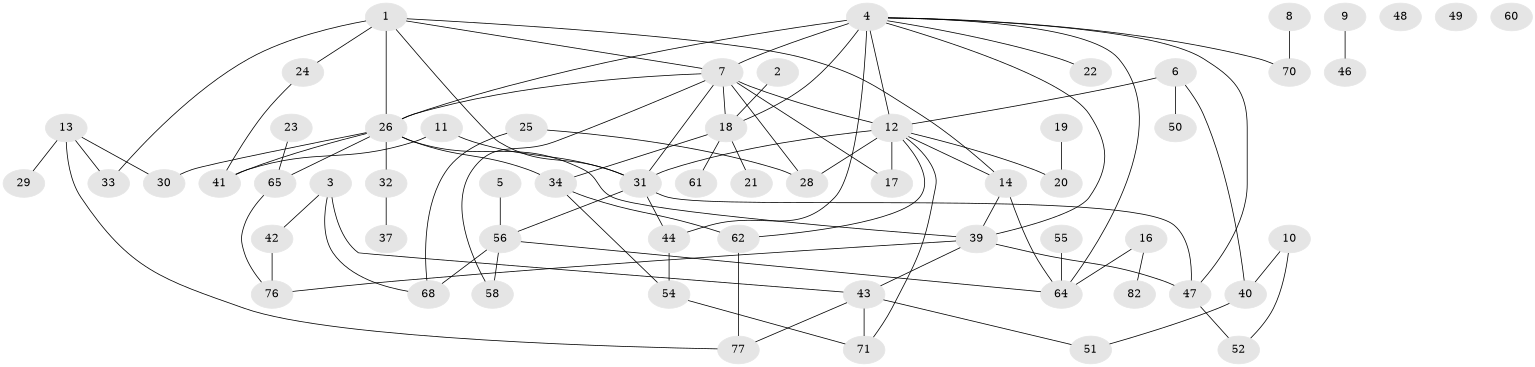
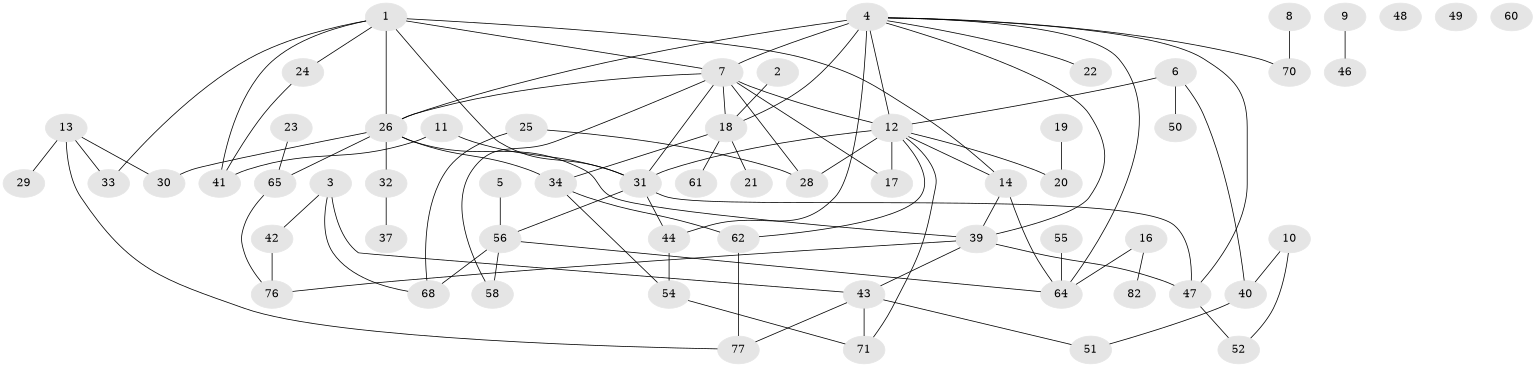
  graph {
    node [color=gray90 style=filled]
    7 [super="+15"]
    26 [super="+38+27"]
    31 [super="+87+88"]
    18 [super="+57+67"]
    12 [super="+59"]
    17
    28
    58
    1
    14
    24
    33 [super="+81"]
    41 [super="+69"]
    39
    64 [super="+74"]
    30
    34 [super="+63"]
    65
    32
    44
    47
    56 [super="+73"]
    21
    61
    2
    3
    42
    43 [super="+84"]
    68
    76 [super="+79"]
    71
    77 [super="+80+85"]
    51
    4 [super="+45+36"]
    22
    70
    20
    62
    54
    52
    5
    6
    40
    50 [super="+83"]
    25 [super="+66"]
    8
    9
    46
    10
    11
    13
    29
    16
    82
    19
    23
    37
    48
    49
    55
    60
    7 -- 26
    7 -- 31
    7 -- 18 [weight=2]
    7 -- 12
    7 -- 17
    7 -- 28
    7 -- 58
    26 -- 39
    26 -- 30
    26 -- 34
    26 -- 65
    26 -- 32 [weight=2]
    31 -- 44
    31 -- 47
    31 -- 56
    18 -- 34
    18 -- 21
    18 -- 61
    12 -- 31 [weight=2]
    12 -- 17
    12 -- 28
    12 -- 14
    12 -- 71
    12 -- 20
    12 -- 62
    1 -- 7
    1 -- 26
    1 -- 31
    1 -- 14
    1 -- 24
    1 -- 33
-   26 -- 41
+   1 -- 41
    14 -- 39
    14 -- 64
    24 -- 41
    39 -- 47
    39 -- 43
    39 -- 76
    34 -- 62
    34 -- 54
    65 -- 76
    32 -- 37
    44 -- 54
    47 -- 52
    56 -- 58
    56 -- 64
    56 -- 68
    2 -- 18
    3 -- 42
    3 -- 43
    3 -- 68
    42 -- 76
    43 -- 71
    43 -- 77
    43 -- 51
    4 -- 7
    4 -- 26 [weight=2]
    4 -- 18 [weight=2]
    4 -- 12
    4 -- 39
    4 -- 64
    4 -- 44
    4 -- 47
    4 -- 22
    4 -- 70
    62 -- 77
    54 -- 71
    5 -- 56
    6 -- 12
    6 -- 40
    6 -- 50
    40 -- 51
    25 -- 28
    25 -- 68
    8 -- 70
    9 -- 46
    10 -- 52
    10 -- 40
    11 -- 31
    11 -- 41
    13 -- 33
    13 -- 30
    13 -- 77
    13 -- 29
    16 -- 64
    16 -- 82
    19 -- 20
    23 -- 65
    55 -- 64
  }
